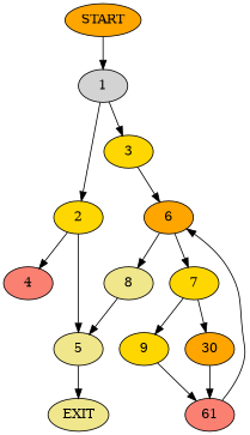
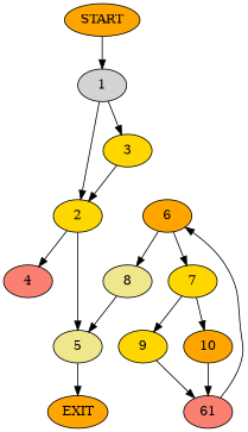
  digraph {
    node [fillcolor=orange style=filled]
    n1 [label=START]
    1 [fillcolor=lightgrey]
    2 [fillcolor=gold]
    3 [fillcolor=gold]
-   n5 [fillcolor=khaki label=EXIT]
+   n5 [label=EXIT]
    4 [fillcolor=salmon]
    5 [fillcolor=khaki]
    6
    7 [fillcolor=gold]
    8 [fillcolor=khaki]
    9 [fillcolor=gold]
-   10 [label=30]
+   10
    n13 [fillcolor=salmon label=61]
    n1 -> 1
    1 -> 2
    1 -> 3
    2 -> 4
    2 -> 5
-   3 -> 6
+   3 -> 2
    5 -> n5
    6 -> 7
    6 -> 8
    7 -> 9
    7 -> 10
    8 -> 5
    9 -> n13
    10 -> n13
    n13 -> 6
  }
